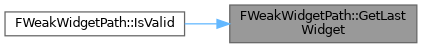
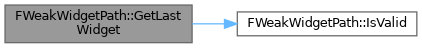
  digraph {
    rankdir=LR
    node [fontname=Helvetica fontsize=10 shape=box style=filled]
    n1 [color=gray40 fillcolor=grey60 fontcolor=black height=0.2 label="FWeakWidgetPath::GetLast\lWidget" width=0.4]
    n2 [color=grey40 fillcolor=white height=0.2 label="FWeakWidgetPath::IsValid" width=0.4]
-   n2 -> n1 [color=steelblue1 fontname=Helvetica fontsize=10 labelfontname=Helvetica labelfontsize=10 style=solid]
+   n1 -> n2 [color=steelblue1 fontname=Helvetica fontsize=10 labelfontname=Helvetica labelfontsize=10 style=solid]
  }
